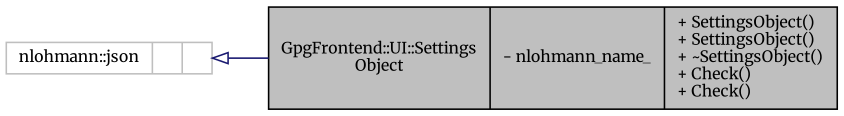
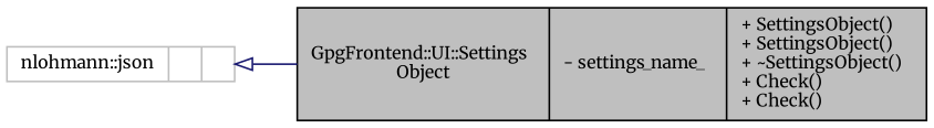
  digraph {
    rankdir=LR
    fontname=Merriweather
    node [fontname=Merriweather fontsize=10 shape=record style=filled]
-   n1 [color=black fillcolor=grey75 fontcolor=black height=0.2 label="{GpgFrontend::UI::Settings\lObject\n|- nlohmann_name_\l|+ SettingsObject()\l+ SettingsObject()\l+ ~SettingsObject()\l+ Check()\l+ Check()\l}" width=0.4]
+   n1 [color=black fillcolor=grey75 fontcolor=black height=0.2 label="{GpgFrontend::UI::Settings\lObject\n|- settings_name_\l|+ SettingsObject()\l+ SettingsObject()\l+ ~SettingsObject()\l+ Check()\l+ Check()\l}" width=0.4]
    n2 [color=grey75 fillcolor=white height=0.2 label="{nlohmann::json\n||}" width=0.4]
    n2 -> n1 [arrowtail=onormal color=midnightblue dir=back fontname=Merriweather fontsize=10 labelfontname=Helvetica labelfontsize=10 style=solid]
  }
